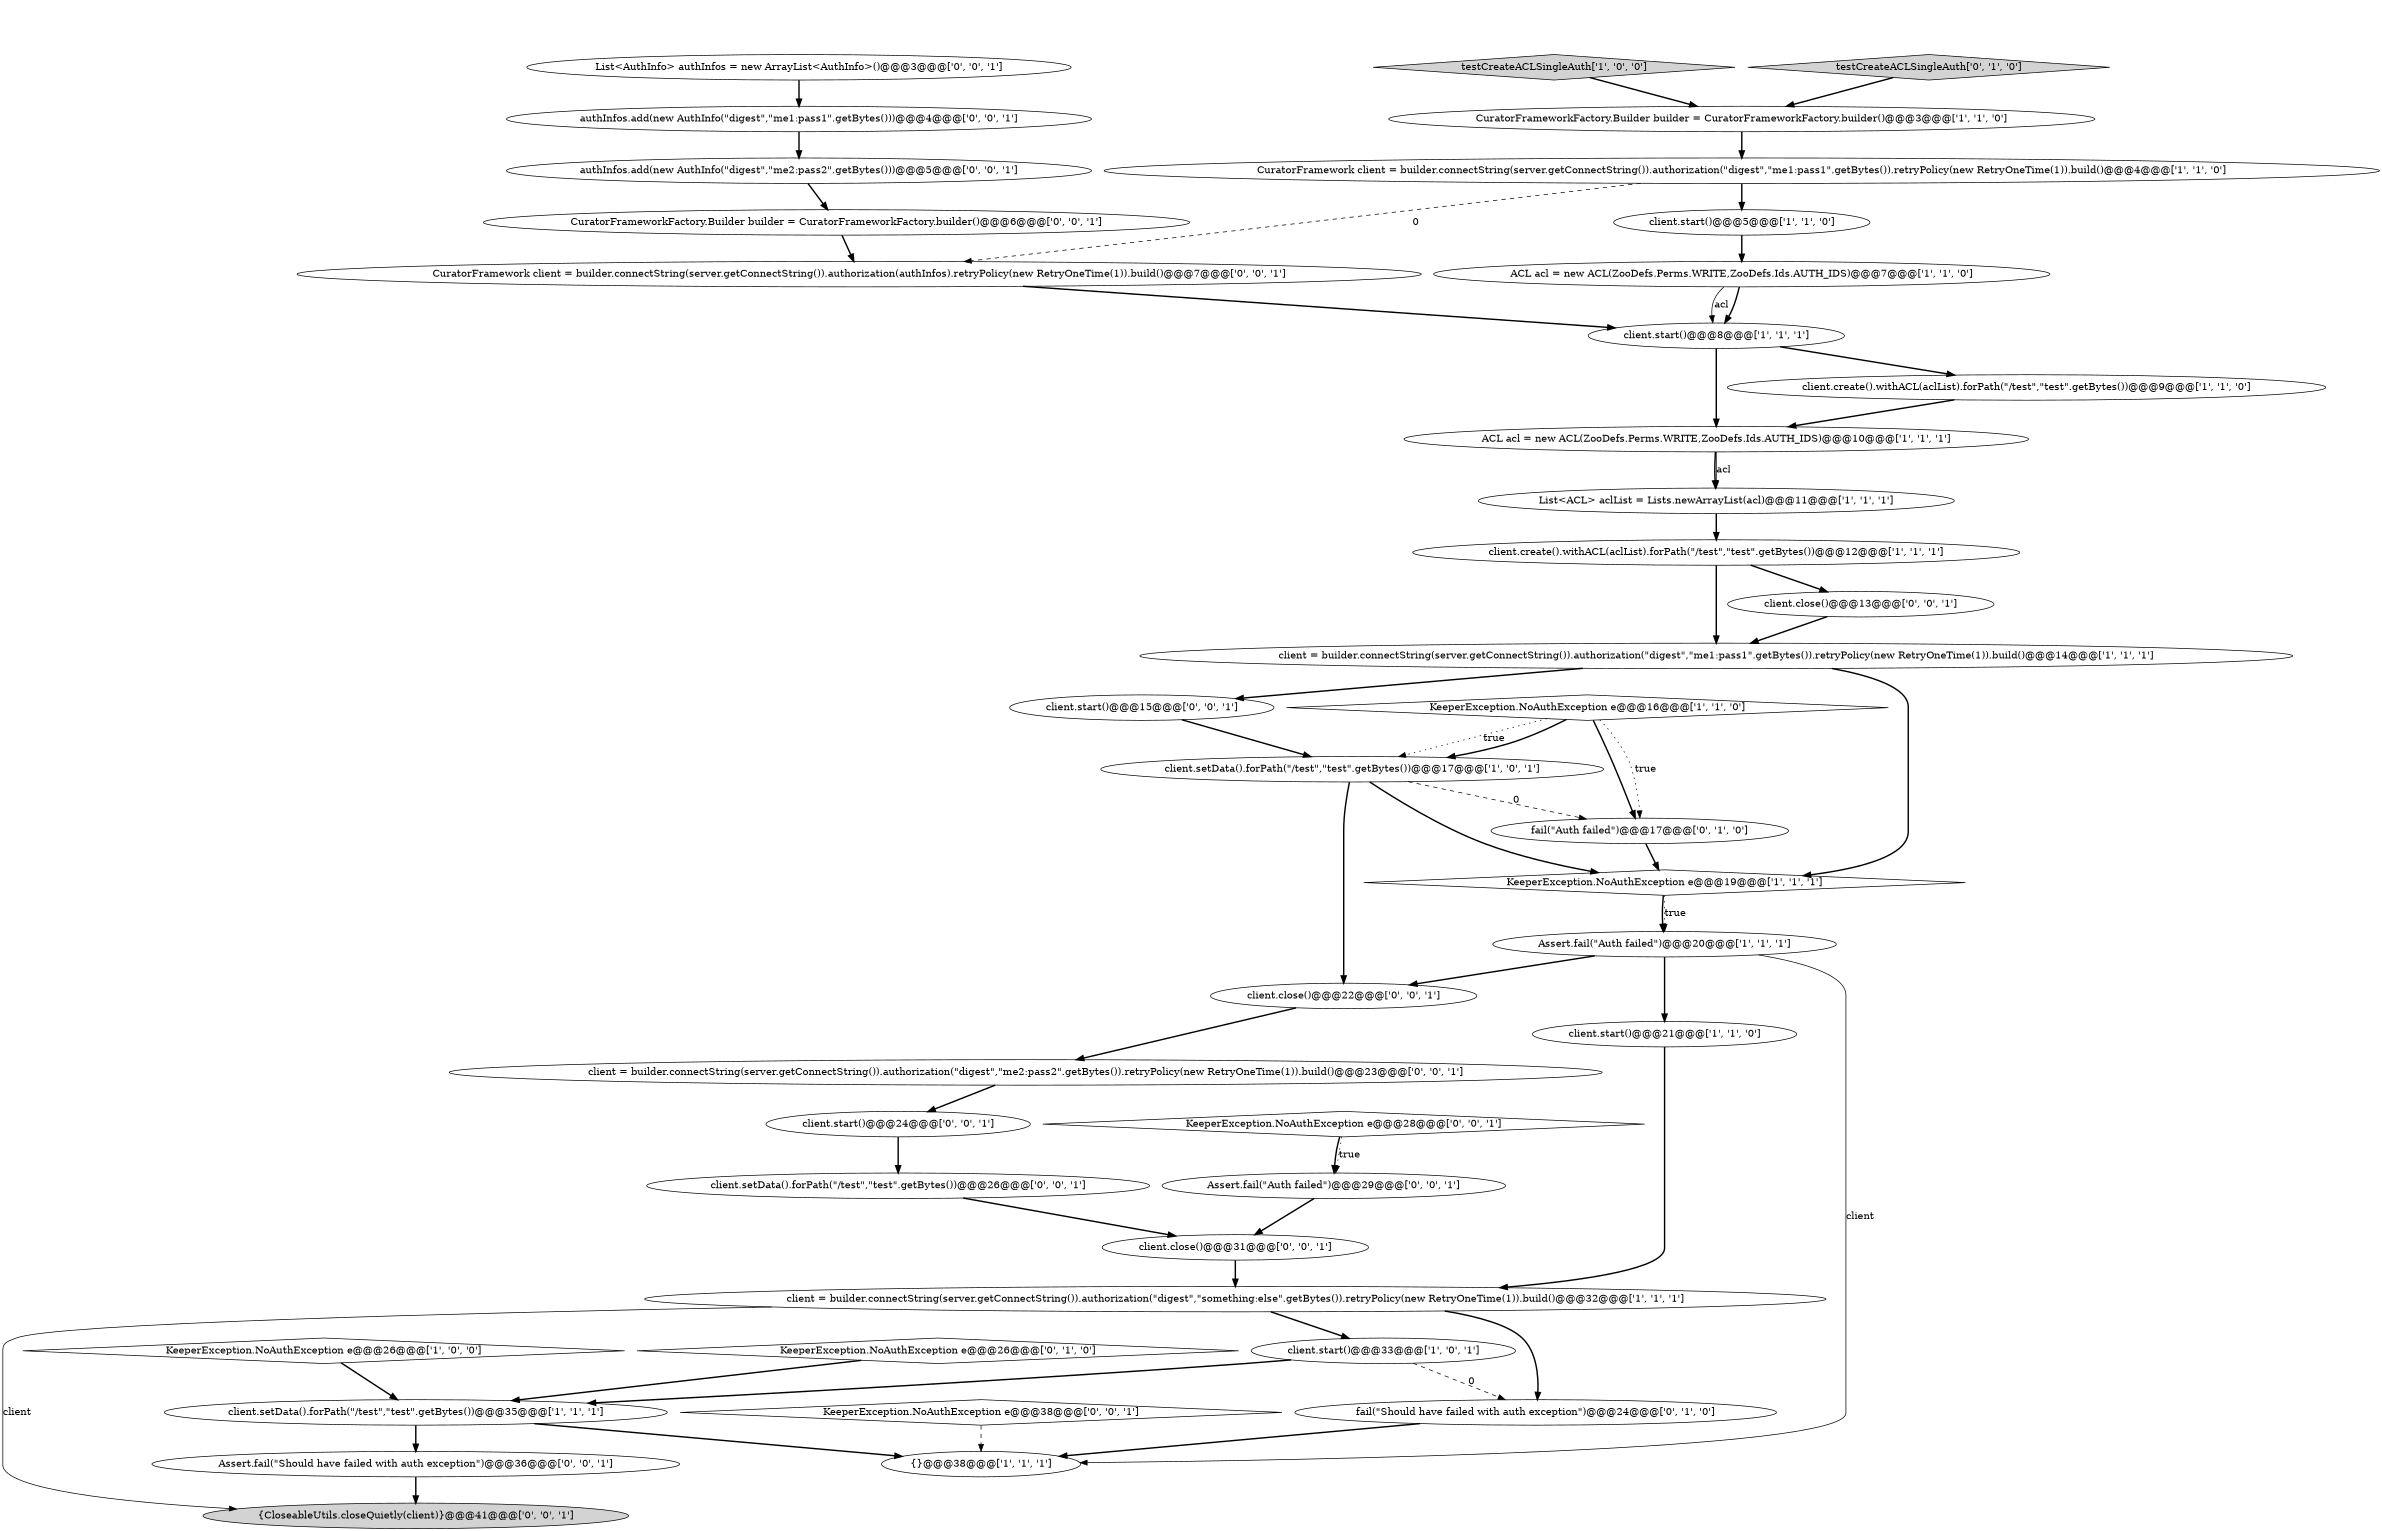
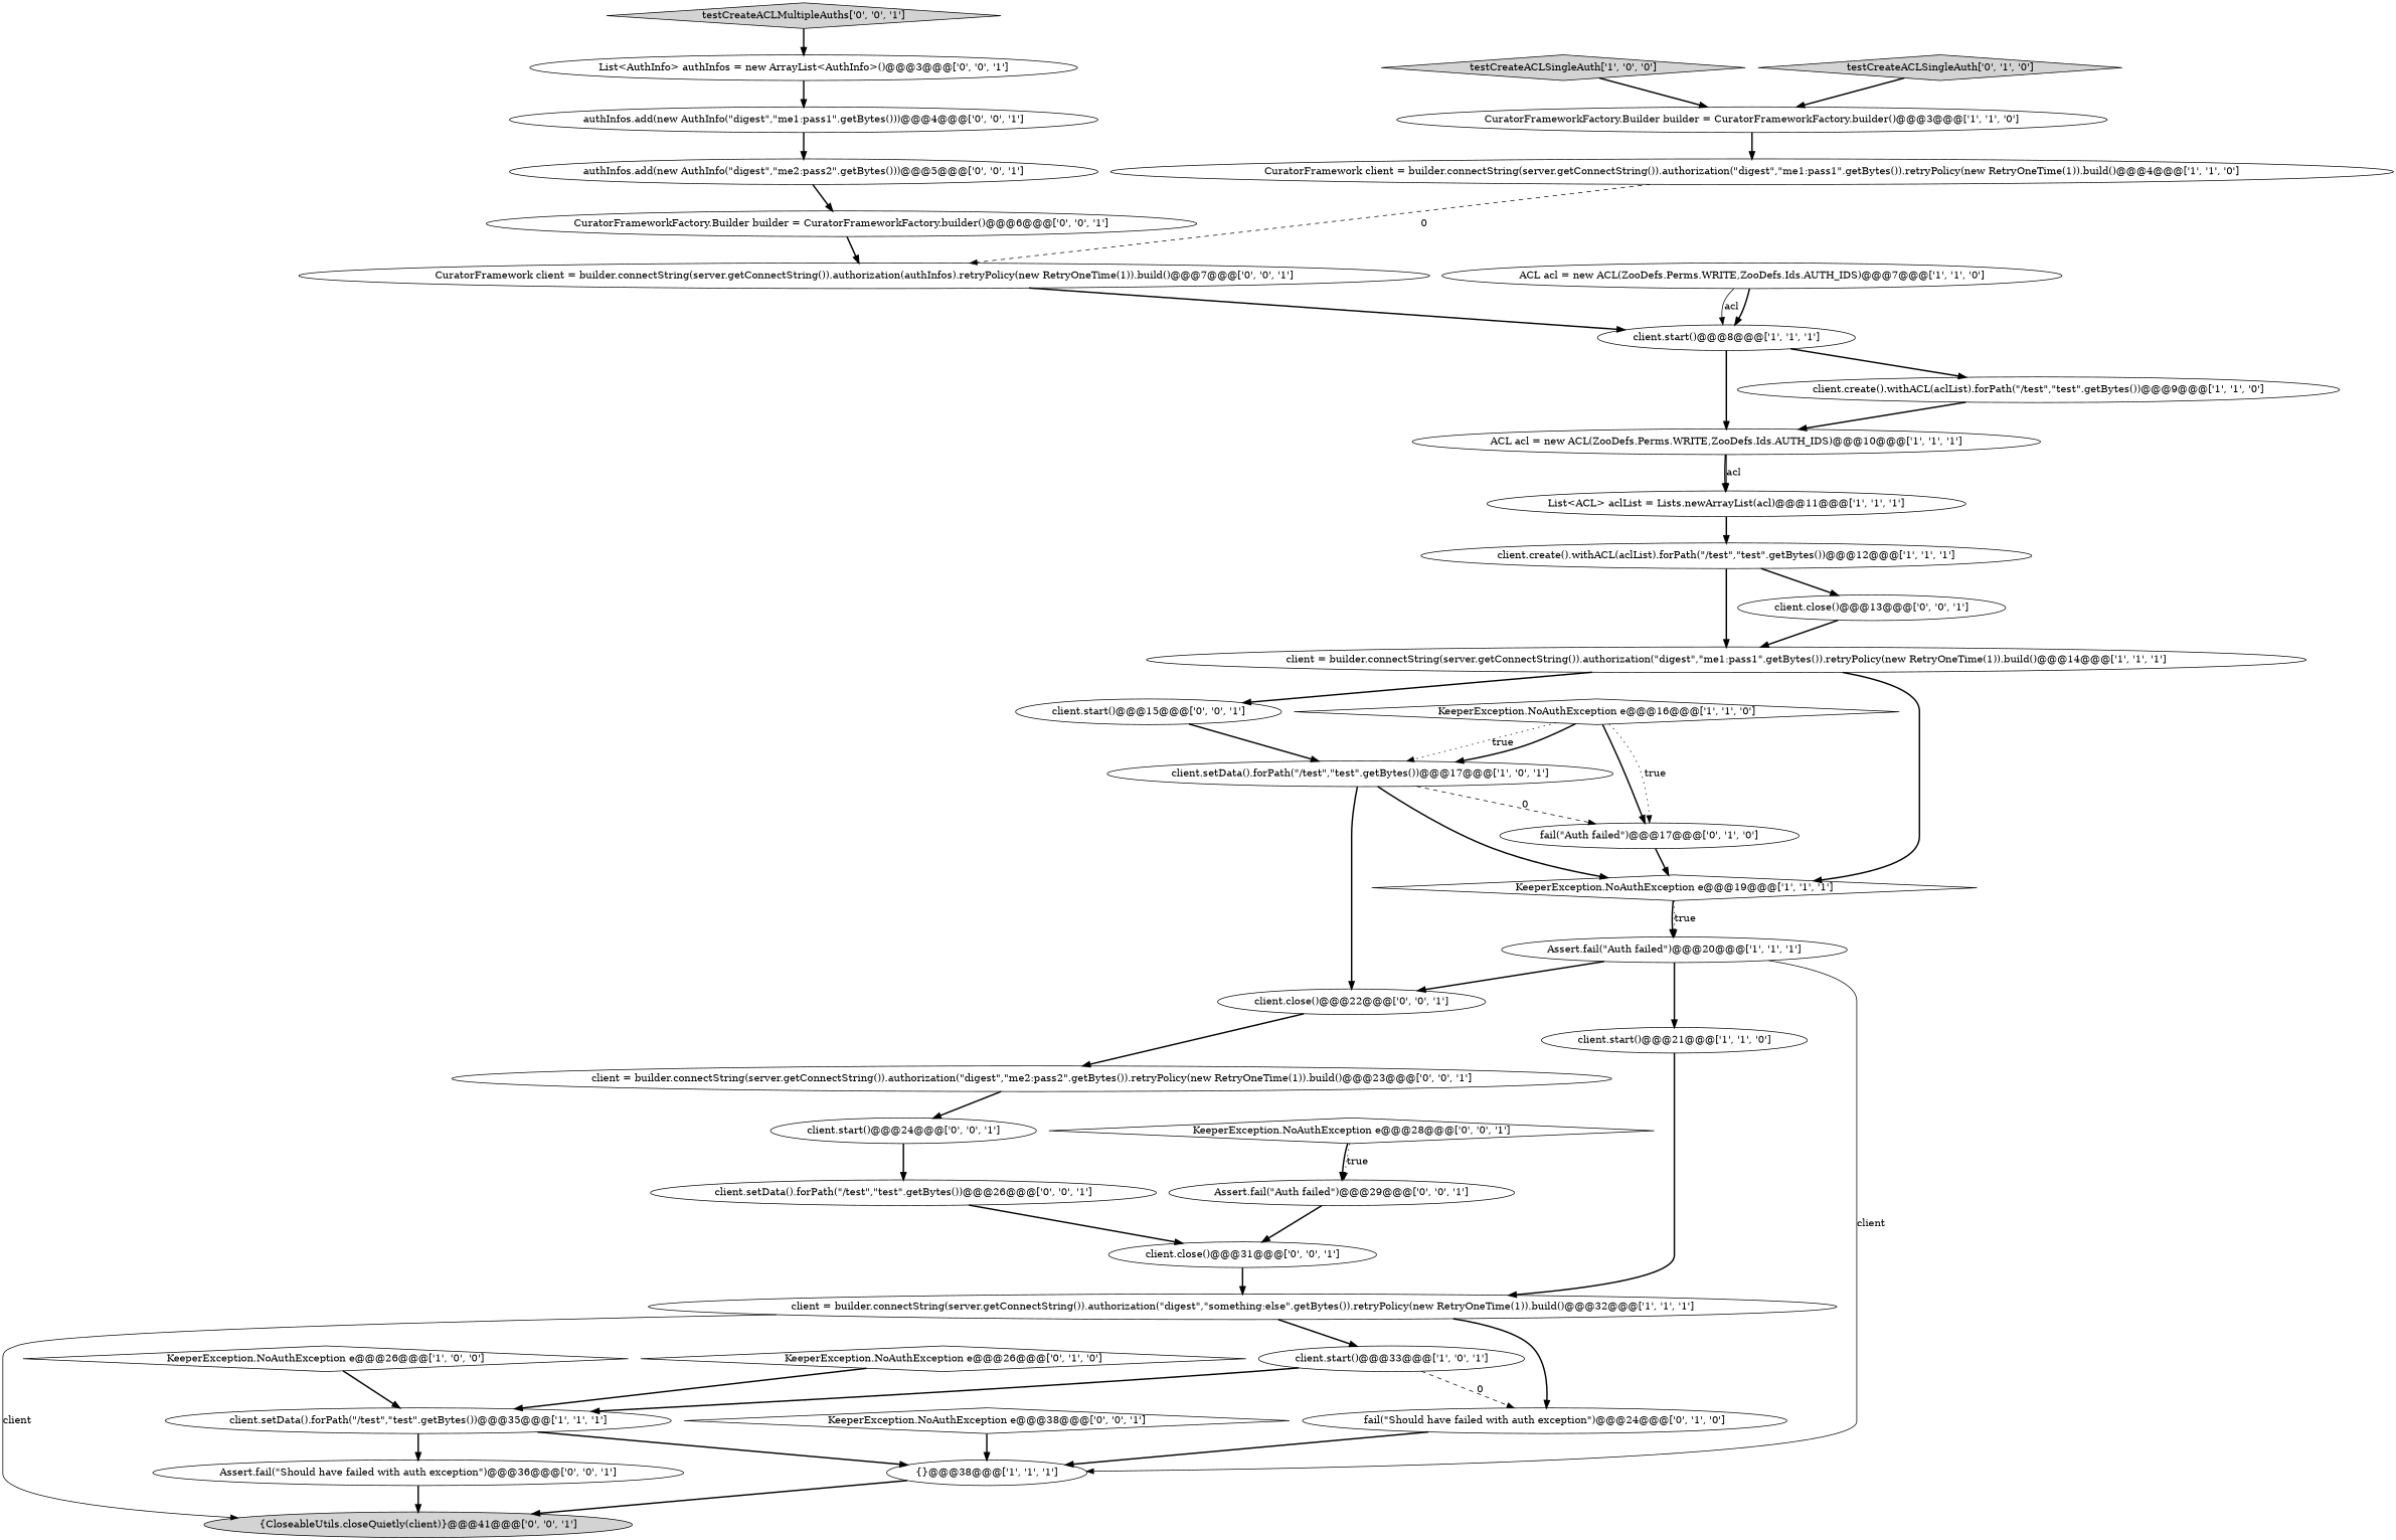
  digraph {
    node [fillcolor=white shape=ellipse style=filled]
    edge [style=bold]
    n1 [label="authInfos.add(new AuthInfo(\"digest\",\"me2:pass2\".getBytes()))@@@5@@@['0', '0', '1']"]
    n2 [label="CuratorFrameworkFactory.Builder builder = CuratorFrameworkFactory.builder()@@@6@@@['0', '0', '1']"]
    n3 [label="CuratorFramework client = builder.connectString(server.getConnectString()).authorization(authInfos).retryPolicy(new RetryOneTime(1)).build()@@@7@@@['0', '0', '1']"]
    n4 [label="client.setData().forPath(\"/test\",\"test\".getBytes())@@@17@@@['1', '0', '1']"]
    n5 [label="KeeperException.NoAuthException e@@@19@@@['1', '1', '1']" shape=diamond]
    n6 [label="fail(\"Auth failed\")@@@17@@@['0', '1', '0']"]
    n7 [label="client.close()@@@22@@@['0', '0', '1']"]
    n8 [label="Assert.fail(\"Auth failed\")@@@20@@@['1', '1', '1']"]
    n9 [label="client = builder.connectString(server.getConnectString()).authorization(\"digest\",\"me2:pass2\".getBytes()).retryPolicy(new RetryOneTime(1)).build()@@@23@@@['0', '0', '1']"]
    n10 [label="CuratorFrameworkFactory.Builder builder = CuratorFrameworkFactory.builder()@@@3@@@['1', '1', '0']"]
    n11 [label="CuratorFramework client = builder.connectString(server.getConnectString()).authorization(\"digest\",\"me1:pass1\".getBytes()).retryPolicy(new RetryOneTime(1)).build()@@@4@@@['1', '1', '0']"]
-   n12 [label="client.start()@@@5@@@['1', '1', '0']"]
    n13 [fillcolor=lightgray label="testCreateACLSingleAuth['0', '1', '0']" shape=diamond]
    n14 [label="Assert.fail(\"Should have failed with auth exception\")@@@36@@@['0', '0', '1']"]
    n15 [fillcolor=lightgray label="{CloseableUtils.closeQuietly(client)}@@@41@@@['0', '0', '1']"]
    n16 [label="{}@@@38@@@['1', '1', '1']"]
    n17 [label="fail(\"Should have failed with auth exception\")@@@24@@@['0', '1', '0']"]
    n18 [label="client.start()@@@8@@@['1', '1', '1']"]
    n19 [label="ACL acl = new ACL(ZooDefs.Perms.WRITE,ZooDefs.Ids.AUTH_IDS)@@@10@@@['1', '1', '1']"]
    n20 [label="client.create().withACL(aclList).forPath(\"/test\",\"test\".getBytes())@@@9@@@['1', '1', '0']"]
    n21 [label="List<ACL> aclList = Lists.newArrayList(acl)@@@11@@@['1', '1', '1']"]
    n22 [label="client.setData().forPath(\"/test\",\"test\".getBytes())@@@26@@@['0', '0', '1']"]
    n23 [label="client.close()@@@31@@@['0', '0', '1']"]
    n24 [label="client = builder.connectString(server.getConnectString()).authorization(\"digest\",\"something:else\".getBytes()).retryPolicy(new RetryOneTime(1)).build()@@@32@@@['1', '1', '1']"]
    n25 [label="ACL acl = new ACL(ZooDefs.Perms.WRITE,ZooDefs.Ids.AUTH_IDS)@@@7@@@['1', '1', '0']"]
    n26 [label="client.start()@@@21@@@['1', '1', '0']"]
    n27 [label="client.start()@@@33@@@['1', '0', '1']"]
    n28 [label="client.setData().forPath(\"/test\",\"test\".getBytes())@@@35@@@['1', '1', '1']"]
    n29 [label="authInfos.add(new AuthInfo(\"digest\",\"me1:pass1\".getBytes()))@@@4@@@['0', '0', '1']"]
    n30 [label="Assert.fail(\"Auth failed\")@@@29@@@['0', '0', '1']"]
    n31 [label="client.create().withACL(aclList).forPath(\"/test\",\"test\".getBytes())@@@12@@@['1', '1', '1']"]
    n32 [label="client.close()@@@13@@@['0', '0', '1']"]
    n33 [label="client = builder.connectString(server.getConnectString()).authorization(\"digest\",\"me1:pass1\".getBytes()).retryPolicy(new RetryOneTime(1)).build()@@@14@@@['1', '1', '1']"]
    n34 [label="client.start()@@@15@@@['0', '0', '1']"]
    n35 [label="KeeperException.NoAuthException e@@@26@@@['1', '0', '0']" shape=diamond]
    n36 [label="List<AuthInfo> authInfos = new ArrayList<AuthInfo>()@@@3@@@['0', '0', '1']"]
    n37 [label="KeeperException.NoAuthException e@@@16@@@['1', '1', '0']" shape=diamond]
    n38 [label="KeeperException.NoAuthException e@@@28@@@['0', '0', '1']" shape=diamond]
+   n39 [fillcolor=lightgray label="testCreateACLMultipleAuths['0', '0', '1']" shape=diamond]
    n40 [label="client.start()@@@24@@@['0', '0', '1']"]
    n41 [fillcolor=lightgray label="testCreateACLSingleAuth['1', '0', '0']" shape=diamond]
    n42 [label="KeeperException.NoAuthException e@@@26@@@['0', '1', '0']" shape=diamond]
    n43 [label="KeeperException.NoAuthException e@@@38@@@['0', '0', '1']" shape=diamond]
    n1 -> n2
    n2 -> n3
    n3 -> n18
    n4 -> n5
    n4 -> n6 [label=0 style=dashed]
    n4 -> n7
    n5 -> n8
    n5 -> n8 [label=true style=dotted]
    n6 -> n5
    n7 -> n9
    n8 -> n7
    n8 -> n16 [label=client style=solid]
    n8 -> n26
    n9 -> n40
    n10 -> n11
    n11 -> n3 [label=0 style=dashed]
-   n11 -> n12
-   n12 -> n25
    n13 -> n10
    n14 -> n15
+   n16 -> n15
    n17 -> n16
    n18 -> n19
    n18 -> n20
    n19 -> n21
    n19 -> n21 [label=acl style=solid]
    n20 -> n19
    n21 -> n31
    n22 -> n23
    n23 -> n24
    n24 -> n15 [label=client style=solid]
    n24 -> n17
    n24 -> n27
    n25 -> n18
    n25 -> n18 [label=acl style=solid]
    n26 -> n24
    n27 -> n17 [label=0 style=dashed]
    n27 -> n28
    n28 -> n14
    n28 -> n16
    n29 -> n1
    n30 -> n23
    n31 -> n32
    n31 -> n33
    n32 -> n33
    n33 -> n5
    n33 -> n34
    n34 -> n4
    n35 -> n28
    n36 -> n29
    n37 -> n4 [label=true style=dotted]
    n37 -> n4
    n37 -> n6
    n37 -> n6 [label=true style=dotted]
    n38 -> n30
    n38 -> n30 [label=true style=dotted]
+   n39 -> n36
    n40 -> n22
    n41 -> n10
    n42 -> n28
-   n43 -> n16 [style=dashed]
+   n43 -> n16
  }
